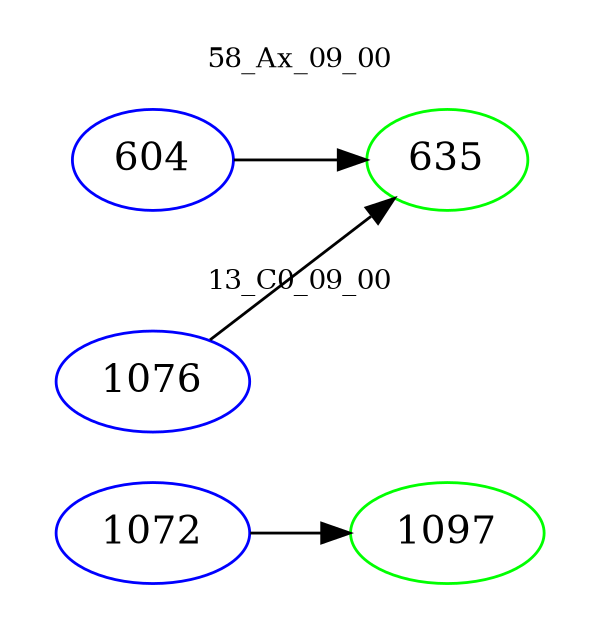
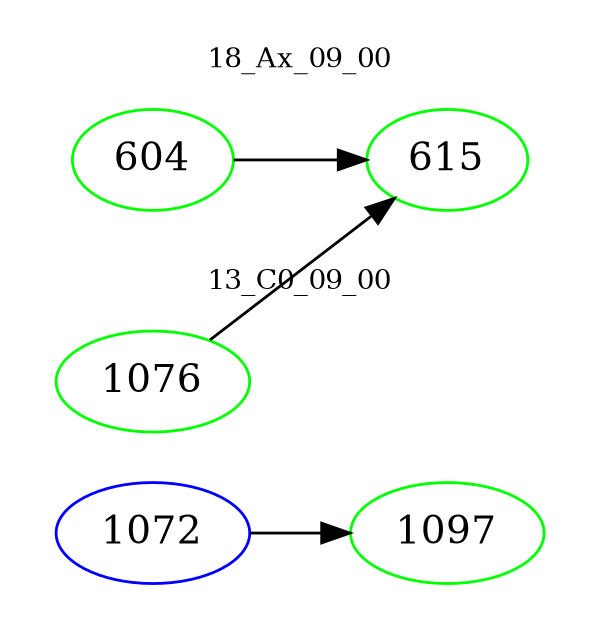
  digraph {
    rankdir=LR
    node [color=blue]
    edge [color=black]
-   n1 [label=604]
-   n2 [color=green label=635]
-   n3 [label=1076]
+   n1 [color=green label=604]
+   n2 [color=green label=615]
+   n3 [color=green label=1076]
    n4 [label=1072]
    n5 [color=green label=1097]
    subgraph cluster_1 {
      color=white
      fontsize=10
-     label="58_Ax_09_00"
+     label="18_Ax_09_00"
      n1
      n2
    }
    subgraph cluster_2 {
      color=white
      fontsize=10
      label="13_C0_09_00"
      n3
      n4
      n5
    }
    n1 -> n2
    n3 -> n2
    n4 -> n5
  }
